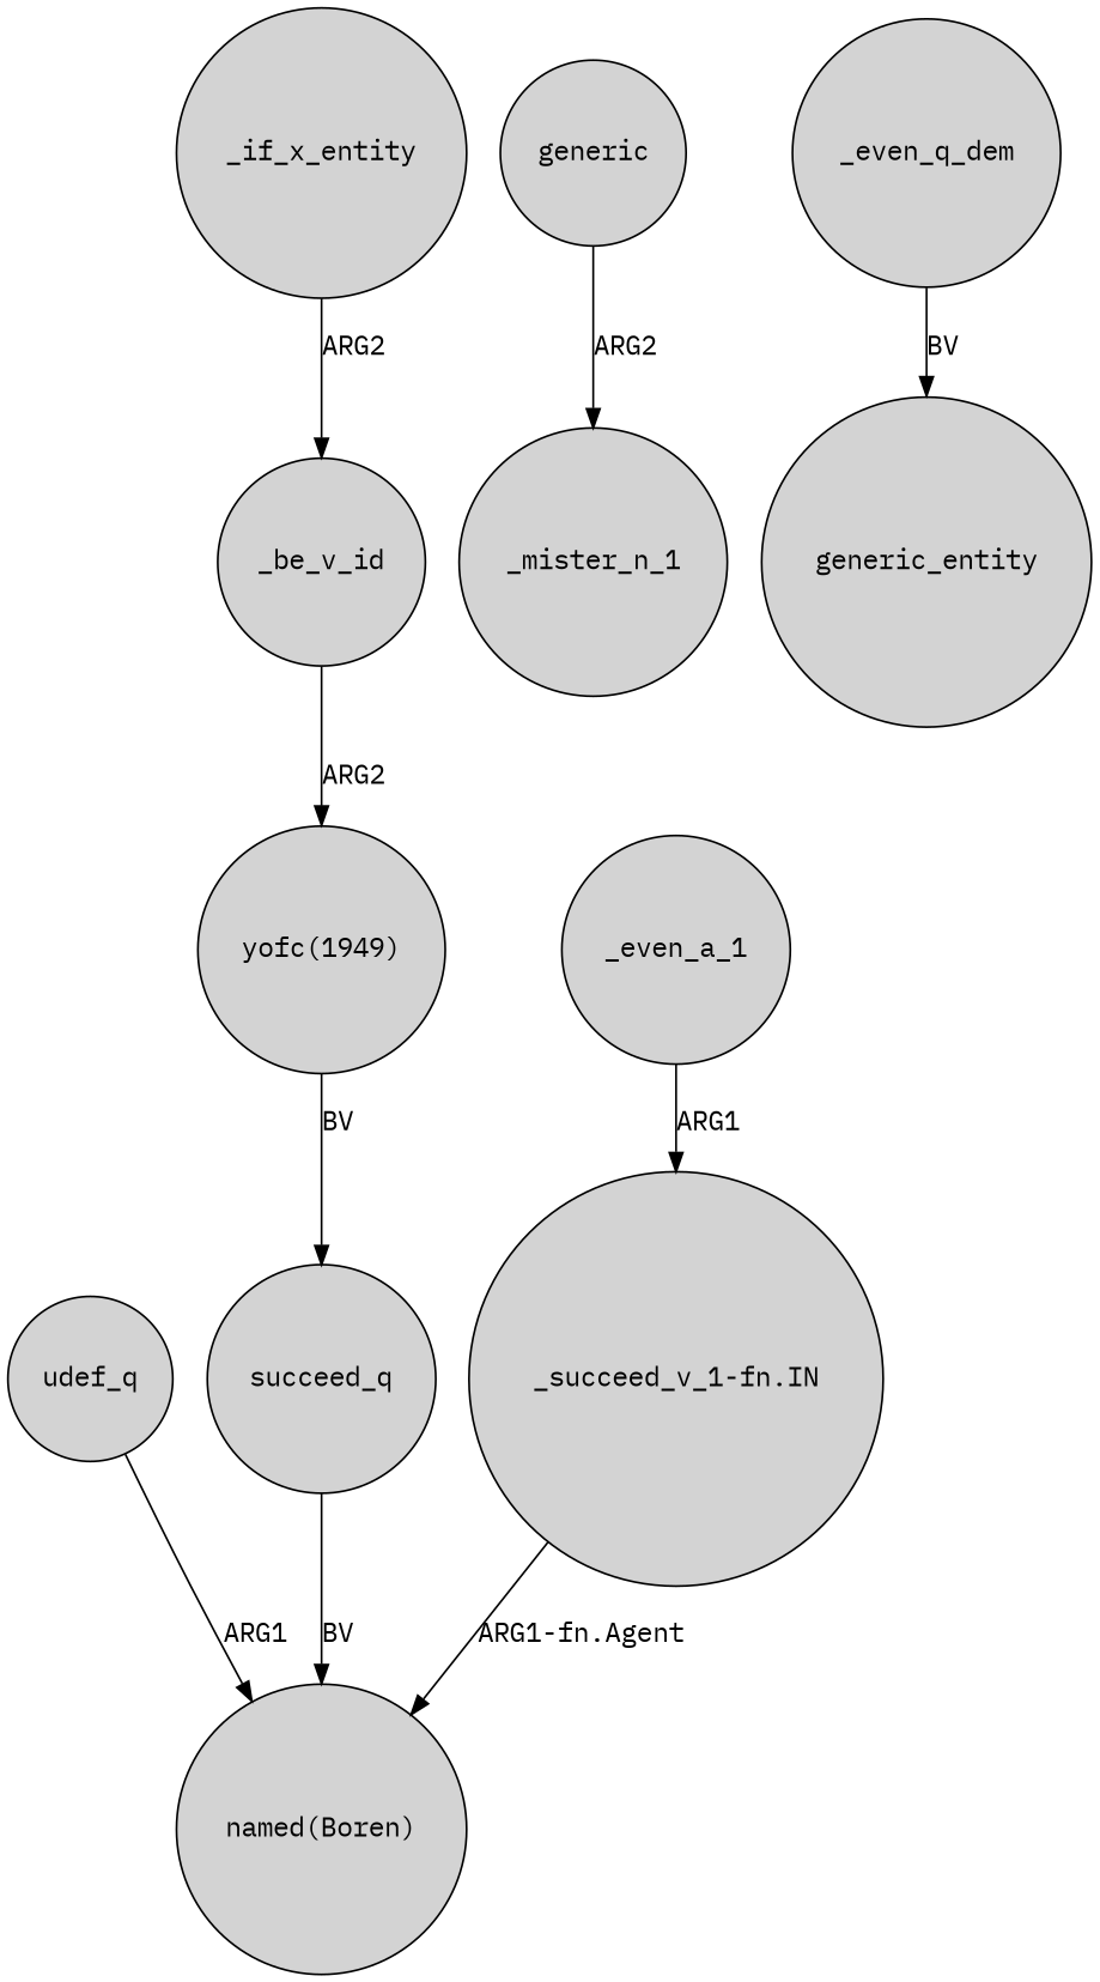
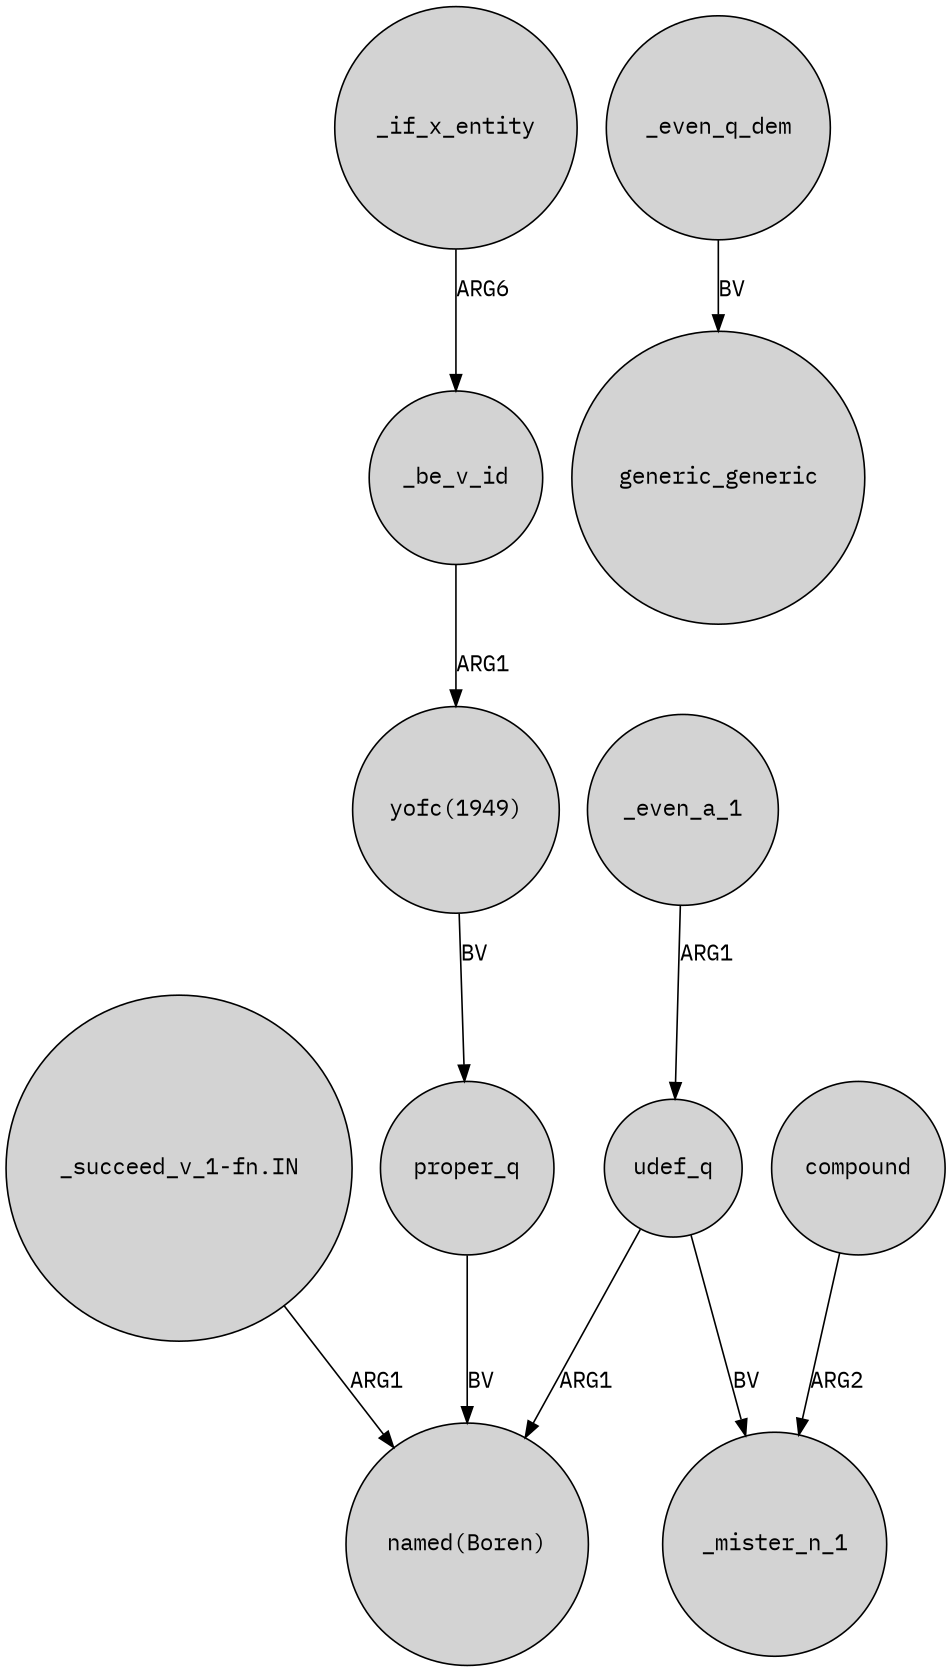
  digraph {
    fontname="IBM Plex Mono"
    node [fontname="IBM Plex Mono" shape=circle style=filled]
    edge [fontname="IBM Plex Mono"]
    "_succeed_v_1-fn.IN"
    "named(Boren)"
    udef_q
    _mister_n_1
-   compound [label=generic]
+   compound
    n6 [label=_even_q_dem]
-   generic_entity
+   generic_entity [label=generic_generic]
    _be_v_id
    "yofc(1949)"
-   proper_q [label=succeed_q]
+   proper_q
    _even_a_1
    n12 [label=_if_x_entity]
-   "_succeed_v_1-fn.IN" -> "named(Boren)" [label="ARG1-fn.Agent"]
+   "_succeed_v_1-fn.IN" -> "named(Boren)" [label=ARG1]
    udef_q -> "named(Boren)" [label=ARG1]
+   udef_q -> _mister_n_1 [label=BV]
    compound -> _mister_n_1 [label=ARG2]
    n6 -> generic_entity [label=BV]
-   _be_v_id -> "yofc(1949)" [label=ARG2]
+   _be_v_id -> "yofc(1949)" [label=ARG1]
    "yofc(1949)" -> proper_q [label=BV]
    proper_q -> "named(Boren)" [label=BV]
-   _even_a_1 -> "_succeed_v_1-fn.IN" [label=ARG1]
-   n12 -> _be_v_id [label=ARG2]
+   _even_a_1 -> udef_q [label=ARG1]
+   n12 -> _be_v_id [label=ARG6]
  }
